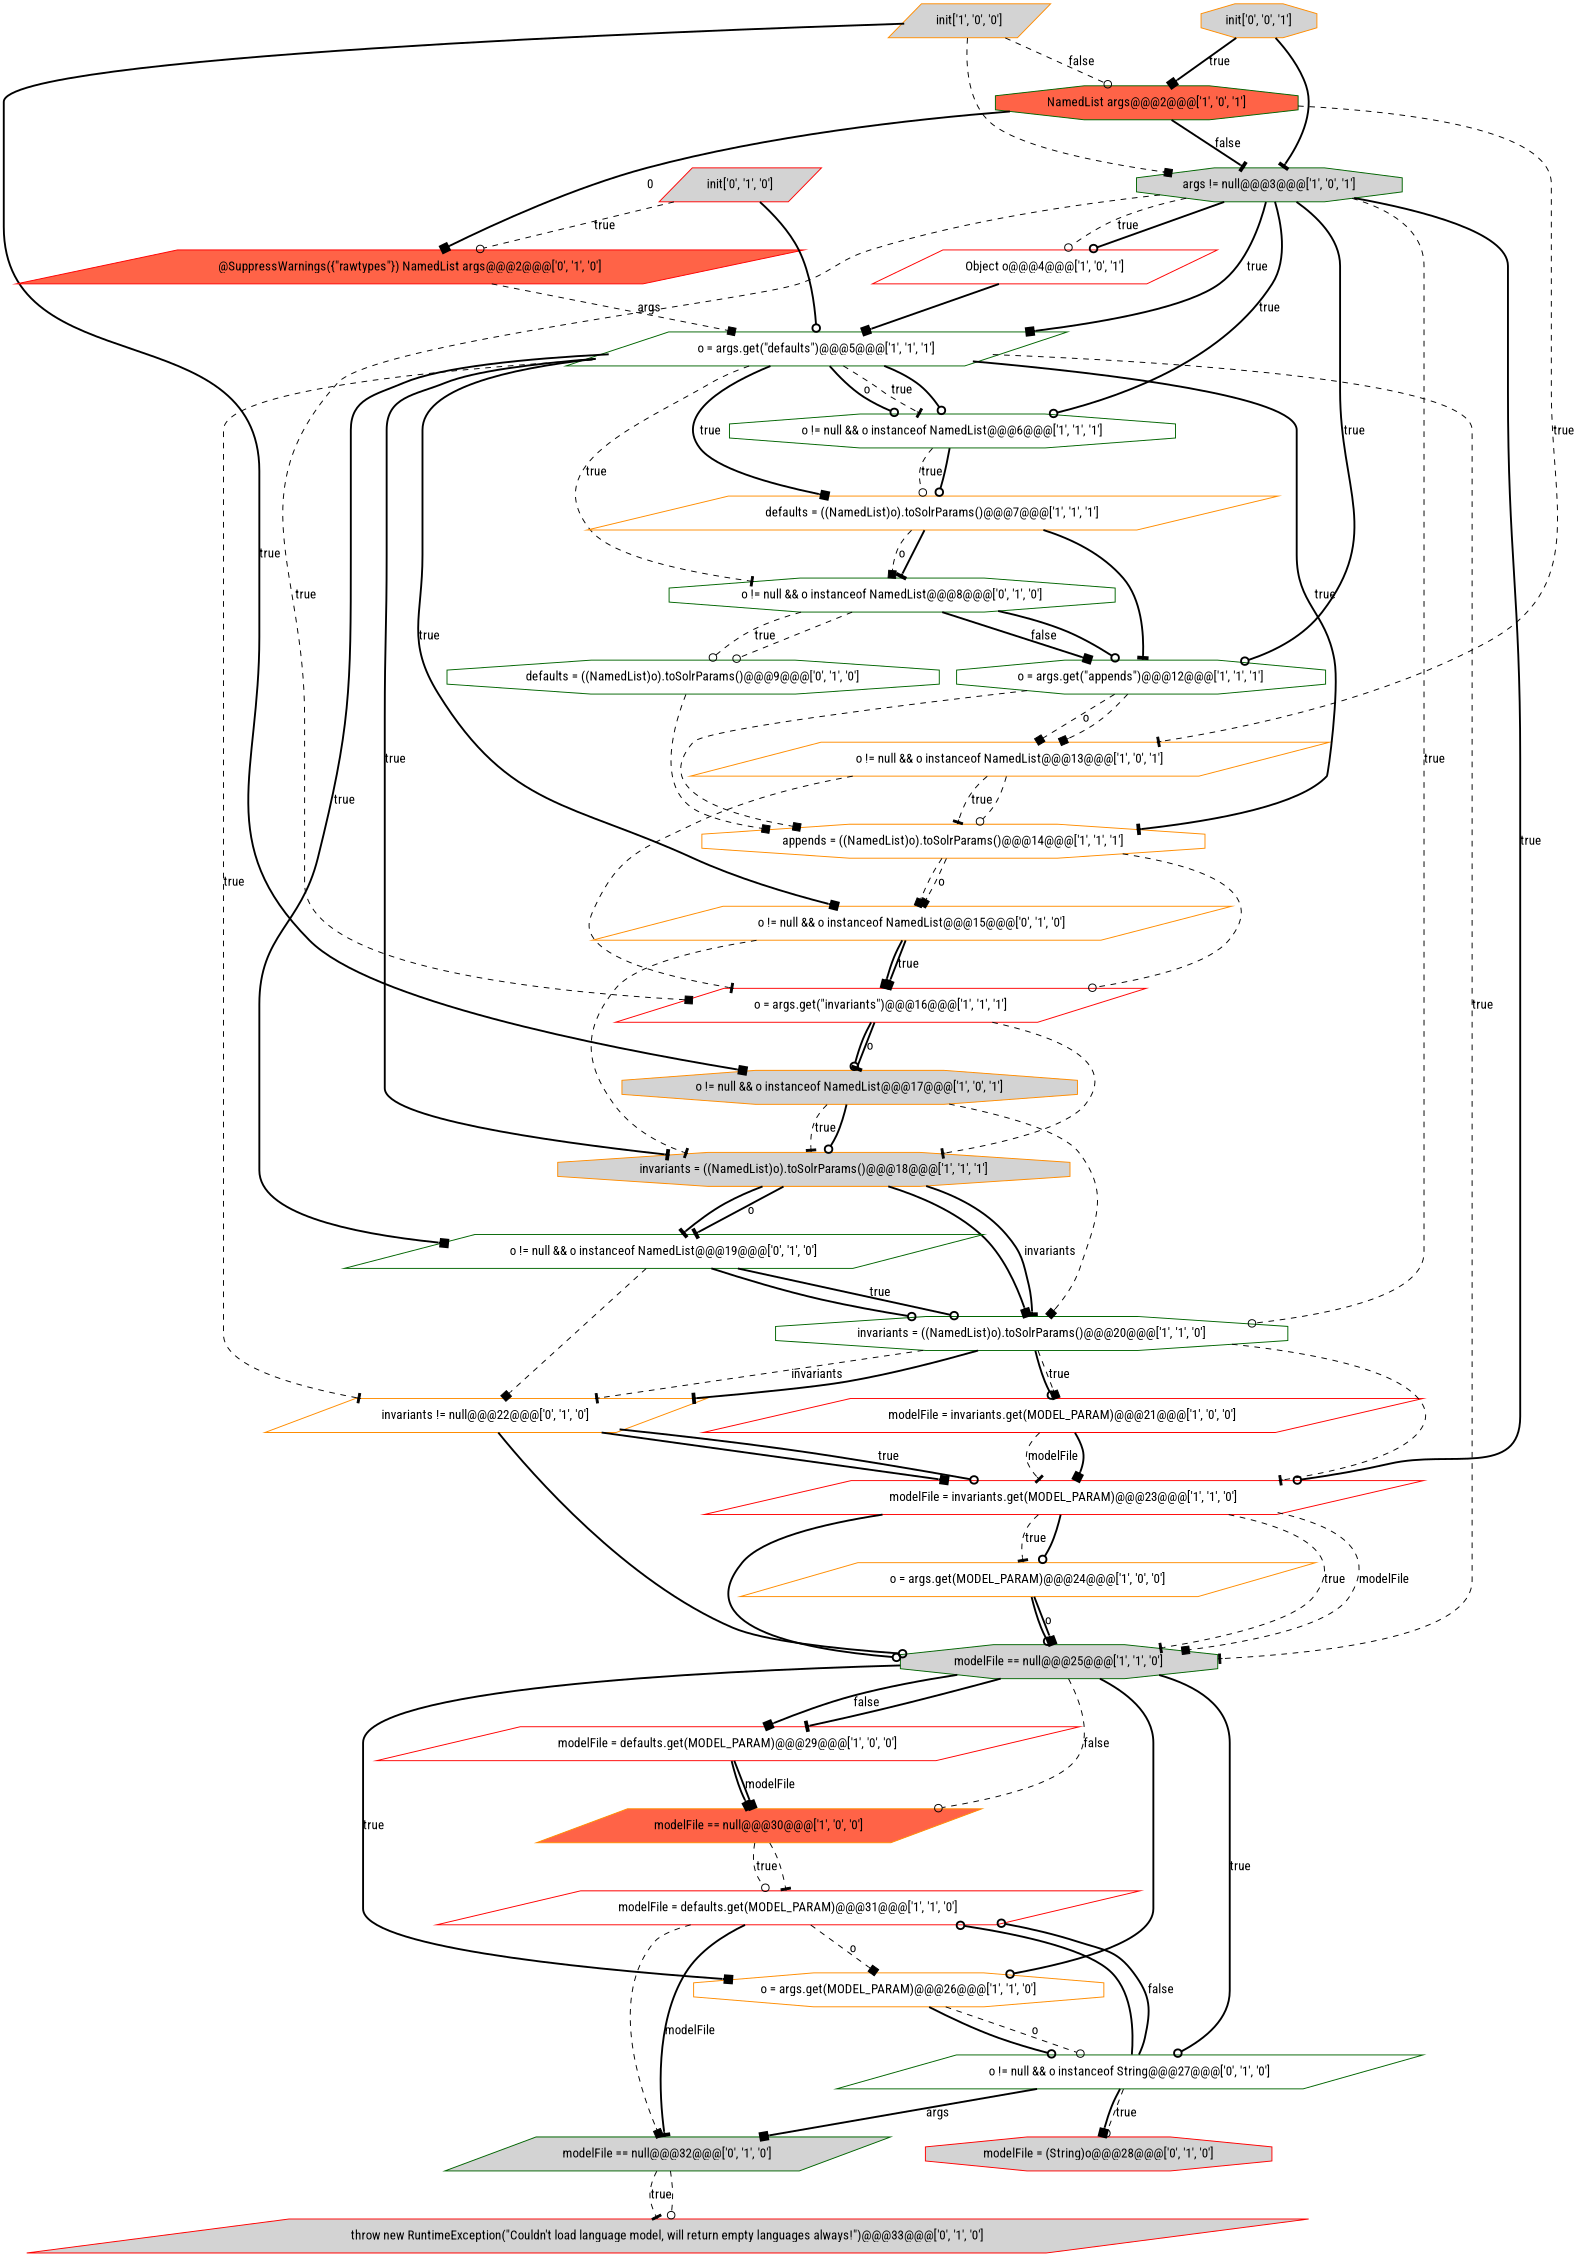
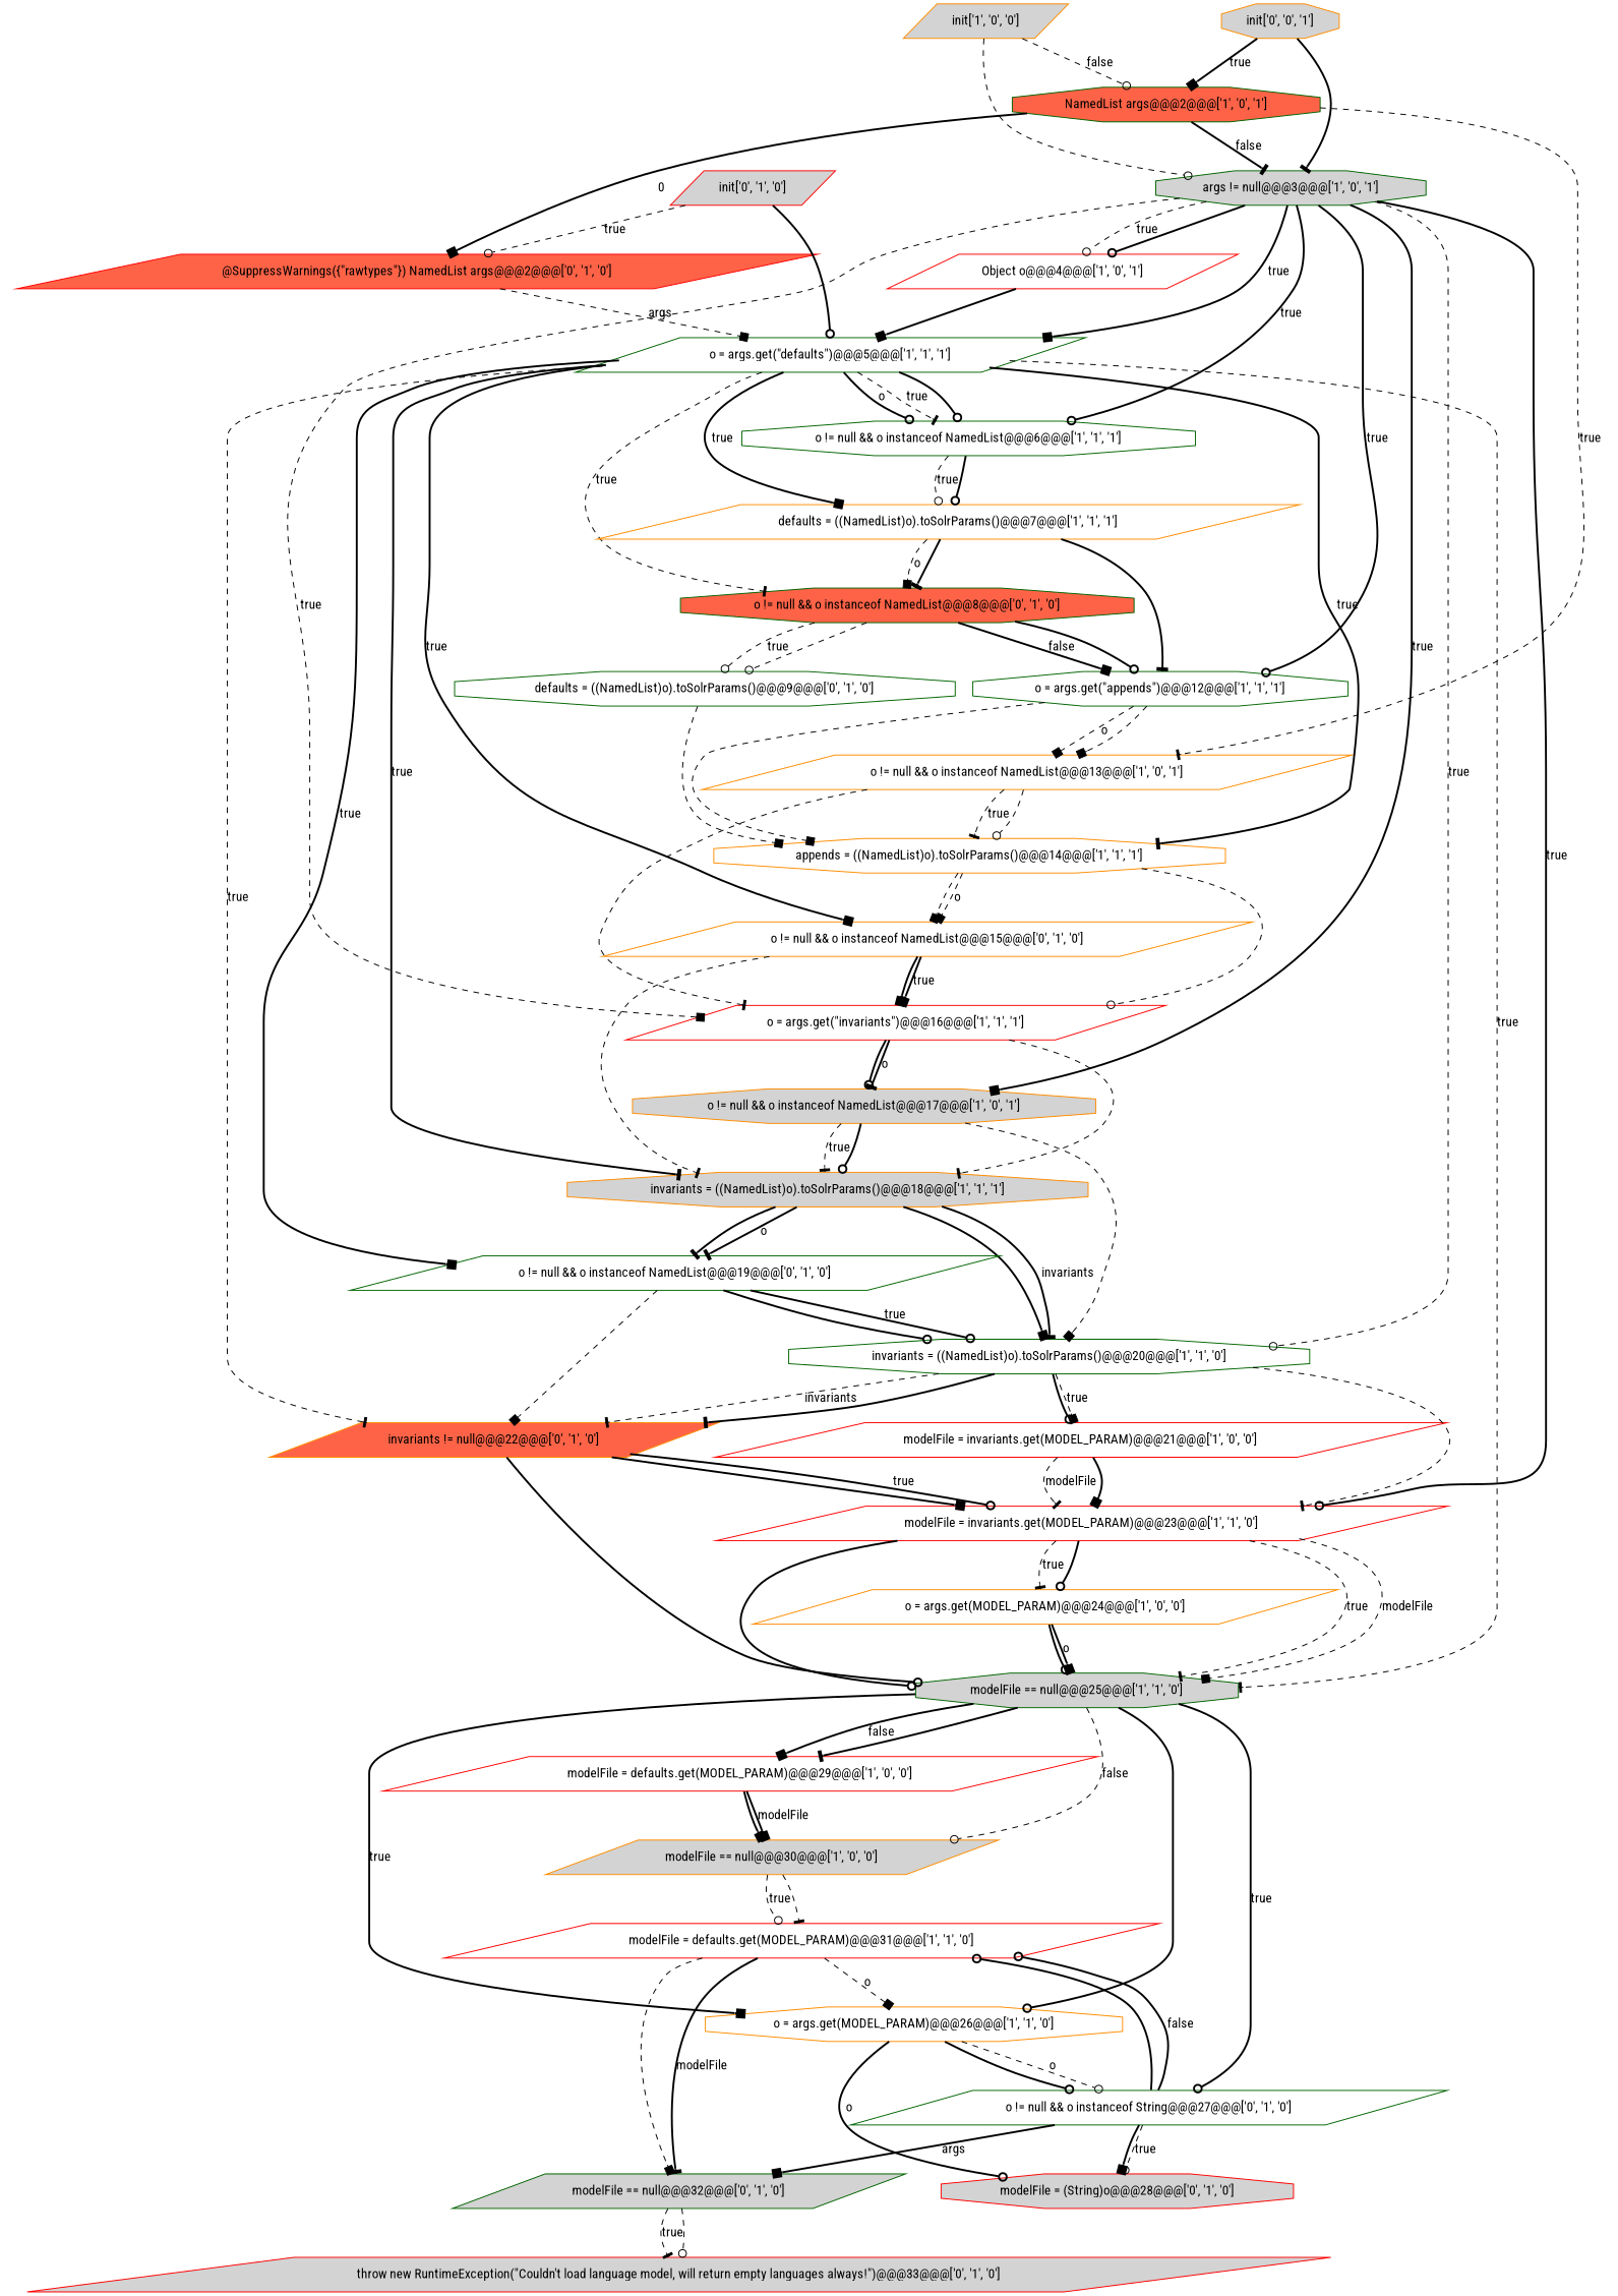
  digraph {
    fontname="Roboto Condensed"
    node [color=darkorange fillcolor=white fontname="Roboto Condensed" shape=parallelogram style=filled]
    edge [arrowhead=odot fontname="Roboto Condensed" style=bold]
-   n1 [label="invariants != null@@@22@@@['0', '1', '0']"]
+   n1 [fillcolor=tomato label="invariants != null@@@22@@@['0', '1', '0']"]
    n2 [color=darkgreen fillcolor=lightgray label="modelFile == null@@@25@@@['1', '1', '0']" shape=octagon]
    n3 [color=red label="modelFile = invariants.get(MODEL_PARAM)@@@23@@@['1', '1', '0']"]
    n4 [color=red label="modelFile = defaults.get(MODEL_PARAM)@@@29@@@['1', '0', '0']"]
-   n5 [fillcolor=tomato label="modelFile == null@@@30@@@['1', '0', '0']"]
+   n5 [fillcolor=lightgray label="modelFile == null@@@30@@@['1', '0', '0']"]
    n6 [color=darkgreen label="o != null && o instanceof String@@@27@@@['0', '1', '0']"]
    n7 [label="o = args.get(MODEL_PARAM)@@@26@@@['1', '1', '0']" shape=octagon]
    n8 [label="o = args.get(MODEL_PARAM)@@@24@@@['1', '0', '0']"]
    n9 [label="appends = ((NamedList)o).toSolrParams()@@@14@@@['1', '1', '1']" shape=octagon]
    n10 [label="o != null && o instanceof NamedList@@@15@@@['0', '1', '0']"]
    n11 [color=red label="o = args.get(\"invariants\")@@@16@@@['1', '1', '1']"]
    n12 [fillcolor=lightgray label="invariants = ((NamedList)o).toSolrParams()@@@18@@@['1', '1', '1']" shape=octagon]
    n13 [fillcolor=lightgray label="o != null && o instanceof NamedList@@@17@@@['1', '0', '1']" shape=octagon]
    n14 [color=red label="modelFile = invariants.get(MODEL_PARAM)@@@21@@@['1', '0', '0']"]
    n15 [label="o != null && o instanceof NamedList@@@13@@@['1', '0', '1']"]
    n16 [color=red fillcolor=lightgray label="modelFile = (String)o@@@28@@@['0', '1', '0']" shape=octagon]
    n17 [color=red label="modelFile = defaults.get(MODEL_PARAM)@@@31@@@['1', '1', '0']"]
    n18 [color=darkgreen label="invariants = ((NamedList)o).toSolrParams()@@@20@@@['1', '1', '0']" shape=octagon]
    n19 [color=darkgreen label="o != null && o instanceof NamedList@@@19@@@['0', '1', '0']"]
    n20 [color=darkgreen fillcolor=lightgray label="modelFile == null@@@32@@@['0', '1', '0']"]
    n21 [color=red fillcolor=lightgray label="throw new RuntimeException(\"Couldn't load language model, will return empty languages always!\")@@@33@@@['0', '1', '0']"]
    n22 [color=darkgreen label="o = args.get(\"defaults\")@@@5@@@['1', '1', '1']"]
-   n23 [color=darkgreen label="o != null && o instanceof NamedList@@@8@@@['0', '1', '0']" shape=octagon]
+   n23 [color=darkgreen fillcolor=tomato label="o != null && o instanceof NamedList@@@8@@@['0', '1', '0']" shape=octagon]
    n24 [color=darkgreen label="o != null && o instanceof NamedList@@@6@@@['1', '1', '1']" shape=octagon]
    n25 [label="defaults = ((NamedList)o).toSolrParams()@@@7@@@['1', '1', '1']"]
    n26 [color=darkgreen label="o = args.get(\"appends\")@@@12@@@['1', '1', '1']" shape=octagon]
    n27 [color=darkgreen label="defaults = ((NamedList)o).toSolrParams()@@@9@@@['0', '1', '0']" shape=octagon]
    n28 [fillcolor=lightgray label="init['1', '0', '0']"]
    n29 [color=darkgreen fillcolor=lightgray label="args != null@@@3@@@['1', '0', '1']" shape=octagon]
    n30 [color=darkgreen fillcolor=tomato label="NamedList args@@@2@@@['1', '0', '1']" shape=octagon]
    n31 [color=red label="Object o@@@4@@@['1', '0', '1']"]
    n32 [color=red fillcolor=tomato label="@SuppressWarnings({\"rawtypes\"}) NamedList args@@@2@@@['0', '1', '0']"]
    n33 [fillcolor=lightgray label="init['0', '0', '1']" shape=octagon]
    n34 [color=red fillcolor=lightgray label="init['0', '1', '0']"]
    n1 -> n2
    n1 -> n3 [arrowhead=box]
    n1 -> n3 [label=true]
    n2 -> n4 [arrowhead=box label=false]
    n2 -> n4 [arrowhead=tee]
    n2 -> n5 [label=false style=dashed]
    n2 -> n6 [label=true]
    n2 -> n7
    n2 -> n7 [arrowhead=box label=true]
    n3 -> n2 [arrowhead=tee label=true style=dashed]
    n3 -> n2 [arrowhead=box label=modelFile style=dashed]
    n3 -> n2
    n3 -> n8
    n3 -> n8 [arrowhead=tee label=true style=dashed]
    n4 -> n5 [arrowhead=box]
    n4 -> n5 [arrowhead=box label=modelFile]
    n5 -> n17 [label=true style=dashed]
    n5 -> n17 [arrowhead=tee style=dashed]
    n6 -> n16 [arrowhead=box]
    n6 -> n16 [label=true style=dashed]
    n6 -> n17
    n6 -> n17 [label=false]
    n6 -> n20 [arrowhead=box label=args]
    n7 -> n6
    n7 -> n6 [label=o style=dashed]
+   n7 -> n16 [label=o]
    n8 -> n2 [arrowhead=box label=o]
    n8 -> n2
    n9 -> n10 [arrowhead=box style=dashed]
    n9 -> n10 [arrowhead=box label=o style=dashed]
    n9 -> n11 [style=dashed]
    n10 -> n11 [arrowhead=box]
    n10 -> n11 [arrowhead=box label=true]
    n10 -> n12 [arrowhead=tee style=dashed]
    n11 -> n12 [arrowhead=tee style=dashed]
    n11 -> n13
    n11 -> n13 [arrowhead=tee label=o]
    n12 -> n18 [arrowhead=box]
    n12 -> n18 [arrowhead=tee label=invariants]
    n12 -> n19 [arrowhead=tee]
    n12 -> n19 [arrowhead=tee label=o]
    n13 -> n12 [arrowhead=tee label=true style=dashed]
    n13 -> n12
    n13 -> n18 [arrowhead=box style=dashed]
    n14 -> n3 [arrowhead=box]
    n14 -> n3 [arrowhead=tee label=modelFile style=dashed]
    n15 -> n9 [arrowhead=tee label=true style=dashed]
    n15 -> n9 [style=dashed]
    n15 -> n11 [arrowhead=tee style=dashed]
    n17 -> n7 [arrowhead=box label=o style=dashed]
    n17 -> n20 [arrowhead=box style=dashed]
    n17 -> n20 [arrowhead=tee label=modelFile]
    n18 -> n1 [arrowhead=tee label=invariants style=dashed]
    n18 -> n1 [arrowhead=tee]
    n18 -> n3 [arrowhead=tee style=dashed]
    n18 -> n14 [arrowhead=box label=true style=dashed]
    n18 -> n14
    n19 -> n1 [arrowhead=box style=dashed]
    n19 -> n18 [label=true]
    n19 -> n18
    n20 -> n21 [arrowhead=tee label=true style=dashed]
    n20 -> n21 [style=dashed]
    n22 -> n1 [arrowhead=tee label=true style=dashed]
    n22 -> n2 [arrowhead=tee label=true style=dashed]
    n22 -> n9 [arrowhead=tee label=true]
    n22 -> n10 [arrowhead=box label=true]
    n22 -> n12 [arrowhead=tee label=true]
    n22 -> n19 [arrowhead=box label=true]
    n22 -> n23 [arrowhead=tee label=true style=dashed]
    n22 -> n24
    n22 -> n24 [label=o]
    n22 -> n24 [arrowhead=tee label=true style=dashed]
    n22 -> n25 [arrowhead=box label=true]
    n23 -> n26 [arrowhead=box label=false]
    n23 -> n26
    n23 -> n27 [style=dashed]
    n23 -> n27 [label=true style=dashed]
    n24 -> n25 [label=true style=dashed]
    n24 -> n25
    n25 -> n23 [arrowhead=tee]
    n25 -> n23 [arrowhead=box label=o style=dashed]
    n25 -> n26 [arrowhead=tee]
    n26 -> n9 [arrowhead=box style=dashed]
    n26 -> n15 [arrowhead=box label=o style=dashed]
    n26 -> n15 [arrowhead=box style=dashed]
    n27 -> n9 [arrowhead=box style=dashed]
-   n28 -> n29 [arrowhead=box style=dashed]
+   n28 -> n29 [style=dashed]
    n28 -> n30 [label=false style=dashed]
    n29 -> n3 [label=true]
    n29 -> n11 [arrowhead=box label=true style=dashed]
-   n28 -> n13 [arrowhead=box label=true]
+   n29 -> n13 [arrowhead=box label=true]
    n29 -> n18 [label=true style=dashed]
    n29 -> n22 [arrowhead=box label=true]
    n29 -> n24 [label=true]
    n29 -> n26 [label=true]
    n29 -> n31
    n29 -> n31 [label=true style=dashed]
    n30 -> n15 [arrowhead=tee label=true style=dashed]
    n30 -> n29 [arrowhead=tee label=false]
    n30 -> n32 [arrowhead=box label=0]
    n31 -> n22 [arrowhead=box]
    n32 -> n22 [arrowhead=box label=args style=dashed]
    n33 -> n29 [arrowhead=tee]
    n33 -> n30 [arrowhead=box label=true]
    n34 -> n22
    n34 -> n32 [label=true style=dashed]
  }
